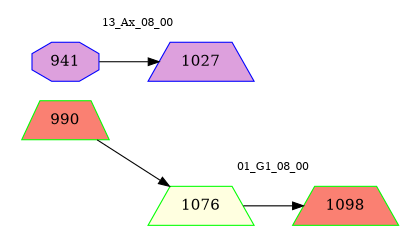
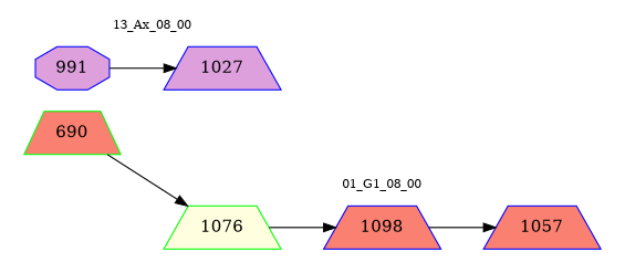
  digraph {
    rankdir=LR
    node [color=blue fillcolor=salmon shape=trapezium style=filled]
    edge [color=black]
-   n1 [color=green label=990]
-   n2 [fillcolor=plum label=941 shape=octagon]
+   n1 [color=green label=690]
+   n2 [fillcolor=plum label=991 shape=octagon]
    n3 [fillcolor=plum label=1027]
    n4 [color=green fillcolor=lightyellow label=1076]
-   n5 [color=green label=1098]
+   n5 [label=1098]
+   n6 [label=1057]
    subgraph cluster_1 {
      color=white
      fontsize=10
      label="13_Ax_08_00"
      n1
      n2
      n3
    }
    subgraph cluster_2 {
      color=white
      fontsize=10
      label="01_G1_08_00"
      n4
      n5
+     n6
    }
    n1 -> n4
    n2 -> n3
    n4 -> n5
+   n5 -> n6
  }
